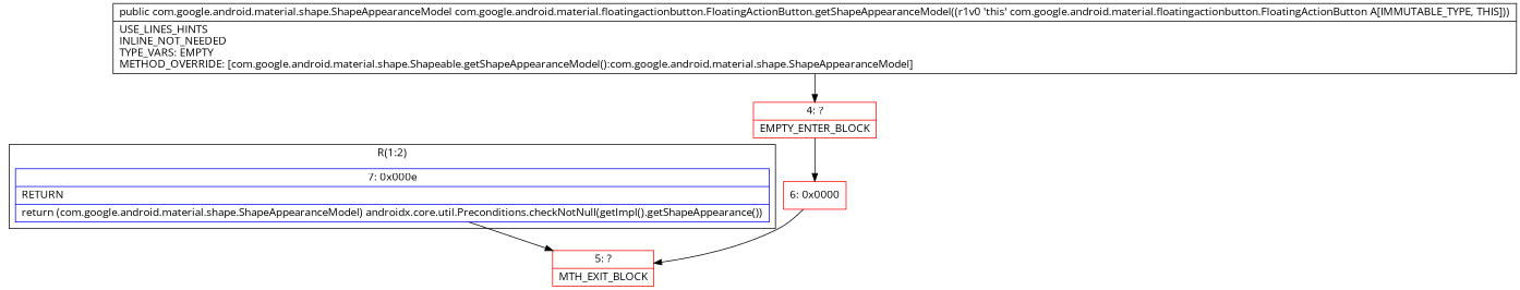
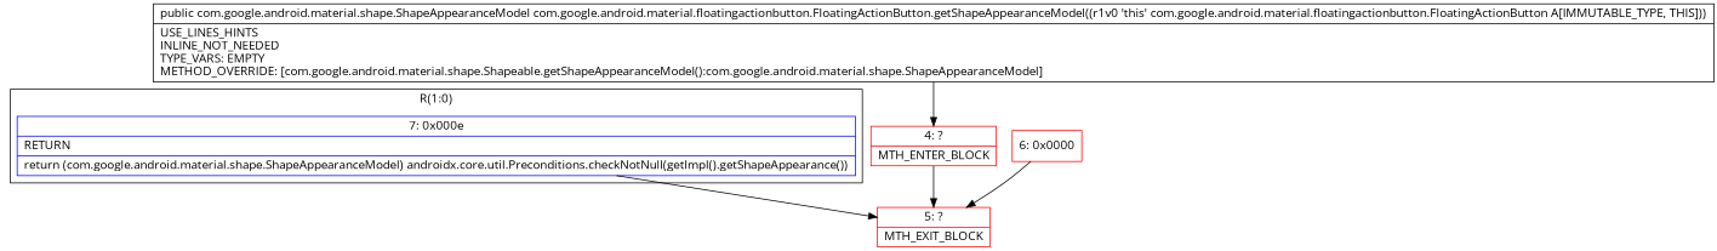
  digraph {
    fontname="Open Sans"
    node [color=red fontname="Open Sans" shape=record]
    edge [fontname="Open Sans"]
    n1 [color=blue label="{7\:\ 0x000e|RETURN\l|return (com.google.android.material.shape.ShapeAppearanceModel) androidx.core.util.Preconditions.checkNotNull(getImpl().getShapeAppearance())\l}"]
    n2 [label="{5\:\ ?|MTH_EXIT_BLOCK\l}"]
-   n3 [label="{4\:\ ?|EMPTY_ENTER_BLOCK\l}"]
+   n3 [label="{4\:\ ?|MTH_ENTER_BLOCK\l}"]
    n4 [label="{6\:\ 0x0000}"]
    n5 [label="{public com.google.android.material.shape.ShapeAppearanceModel com.google.android.material.floatingactionbutton.FloatingActionButton.getShapeAppearanceModel((r1v0 'this' com.google.android.material.floatingactionbutton.FloatingActionButton A[IMMUTABLE_TYPE, THIS]))  | USE_LINES_HINTS\lINLINE_NOT_NEEDED\lTYPE_VARS: EMPTY\lMETHOD_OVERRIDE: [com.google.android.material.shape.Shapeable.getShapeAppearanceModel():com.google.android.material.shape.ShapeAppearanceModel]\l}" color=""]
    subgraph cluster_1 {
-     label="R(1:2)"
+     label="R(1:0)"
      n1
    }
    n1 -> n2
-   n3 -> n4
+   n3 -> n2
    n4 -> n2
    n5 -> n3
  }
